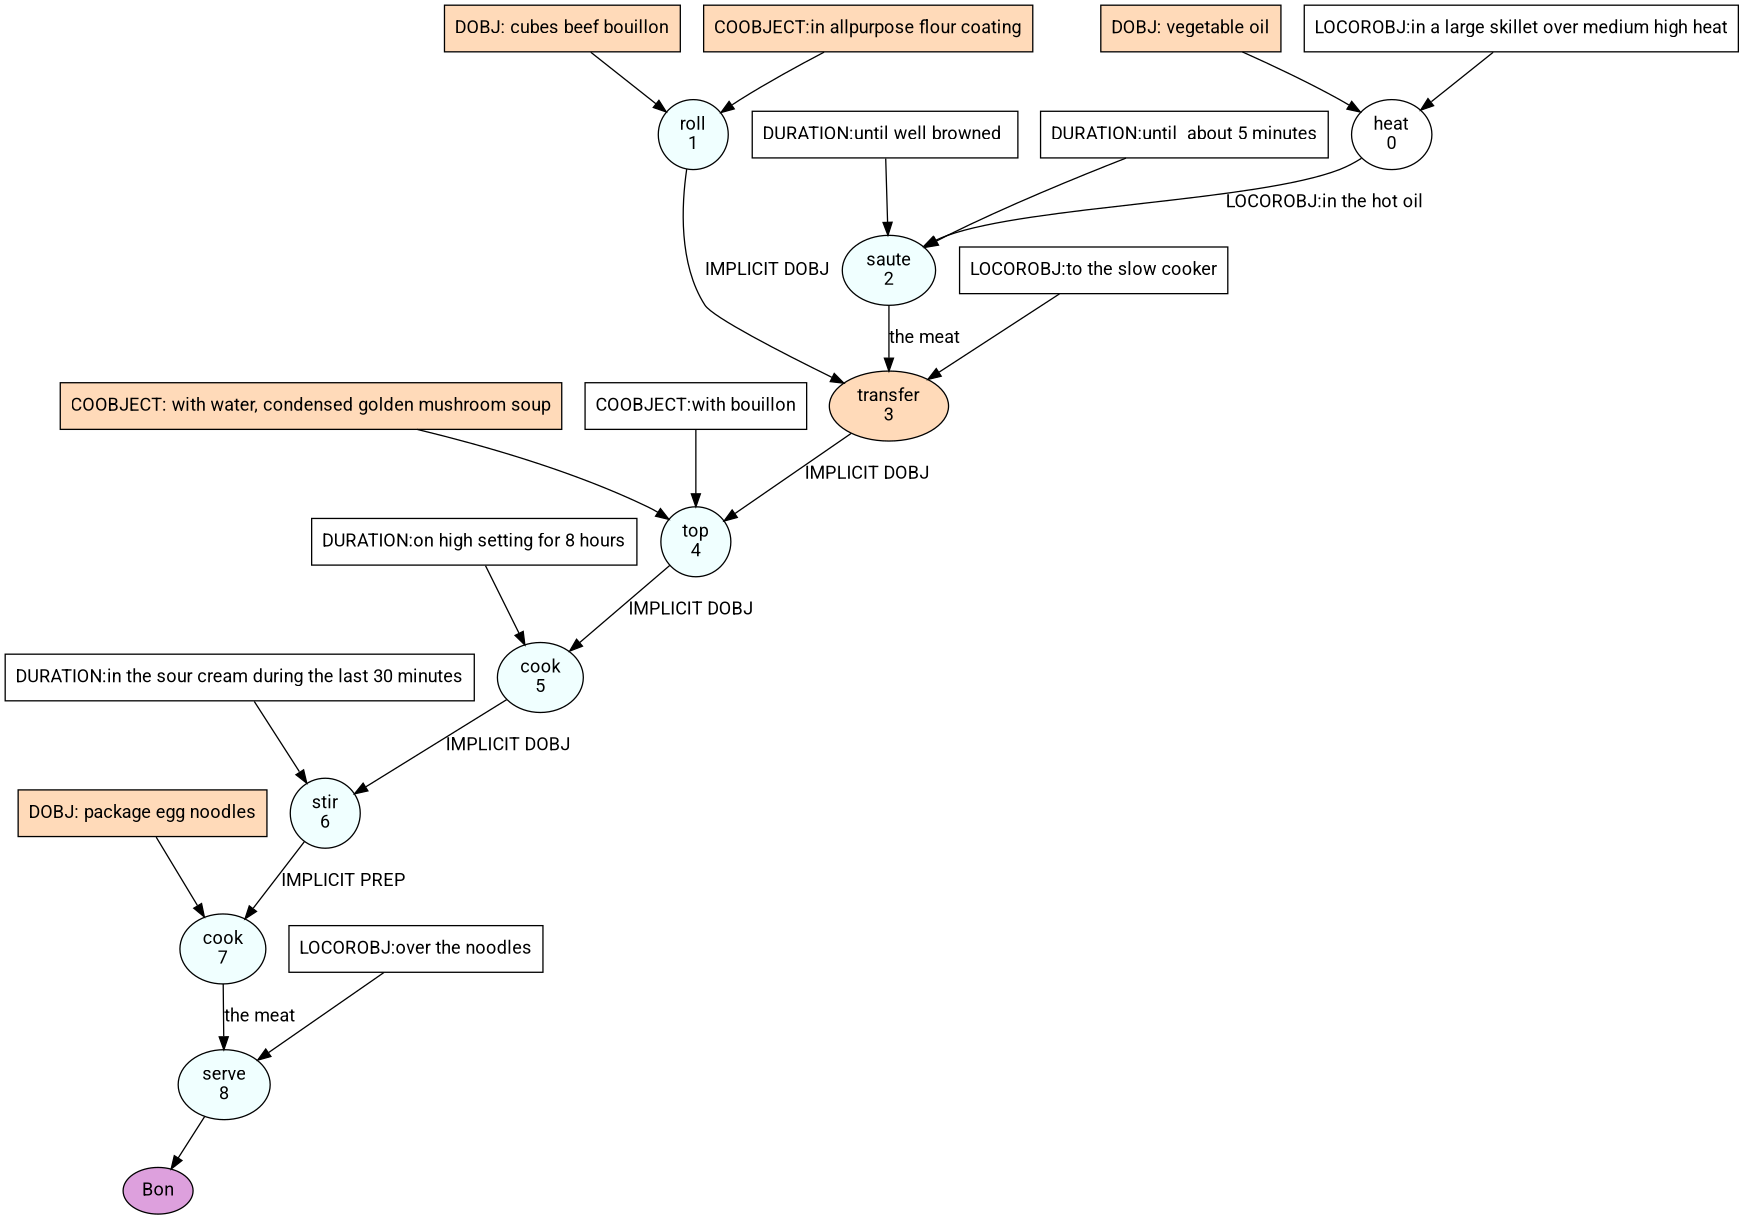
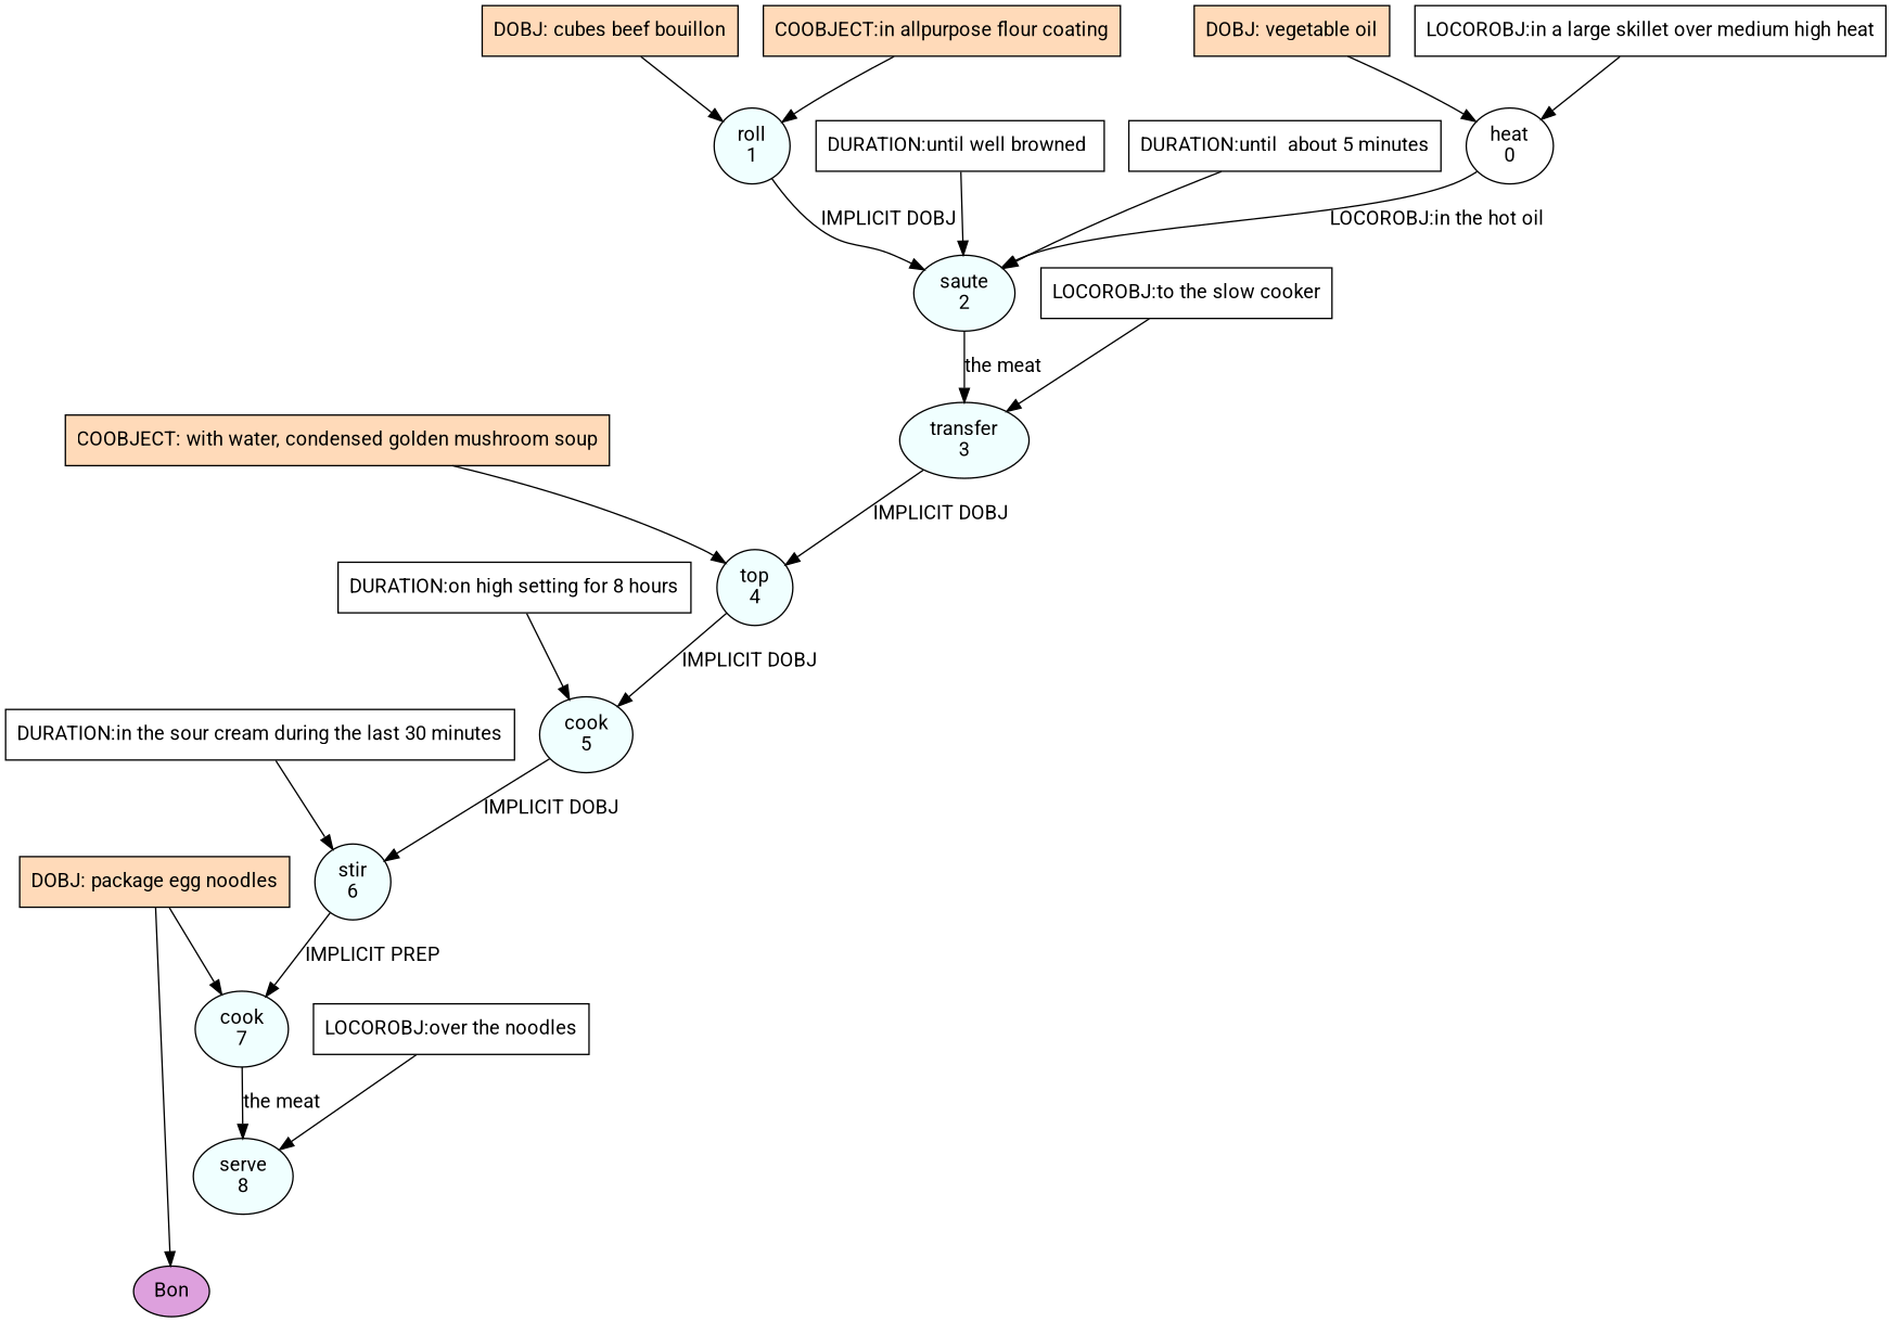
  digraph {
    fontname=Roboto
    node [fillcolor=white fontname=Roboto shape=box style=filled]
    edge [fontname=Roboto]
    n1 [label="heat\n0" shape=oval]
    n2 [fillcolor=azure label="saute\n2" shape=oval]
-   n3 [fillcolor=peachpuff label="transfer\n3" shape=oval]
+   n3 [fillcolor=azure label="transfer\n3" shape=oval]
    n4 [fillcolor=azure label="roll\n1" shape=oval]
    n5 [fillcolor=azure label="top\n4" shape=oval]
    n6 [fillcolor=azure label="cook\n5" shape=oval]
    n7 [fillcolor=azure label="stir\n6" shape=oval]
    n8 [fillcolor=azure label="cook\n7" shape=oval]
    n9 [fillcolor=azure label="serve\n8" shape=oval]
    n10 [fillcolor=plum label=Bon shape=oval]
    n11 [fillcolor=peachpuff label="DOBJ: vegetable oil"]
    n12 [label="LOCOROBJ:in a large skillet over medium high heat"]
    n13 [fillcolor=peachpuff label="DOBJ: cubes beef bouillon"]
    n14 [fillcolor=peachpuff label="COOBJECT:in allpurpose flour coating"]
    n15 [label="DURATION:until well browned "]
    n16 [label="DURATION:until  about 5 minutes"]
    n17 [label="LOCOROBJ:to the slow cooker"]
    n18 [fillcolor=peachpuff label="COOBJECT: with water, condensed golden mushroom soup"]
-   n19 [label="COOBJECT:with bouillon"]
    n20 [label="DURATION:on high setting for 8 hours"]
    n21 [label="DURATION:in the sour cream during the last 30 minutes"]
    n22 [fillcolor=peachpuff label="DOBJ: package egg noodles"]
    n23 [label="LOCOROBJ:over the noodles"]
    n1 -> n2 [label="LOCOROBJ:in the hot oil"]
    n2 -> n3 [label="the meat"]
    n3 -> n5 [label="IMPLICIT DOBJ"]
-   n4 -> n3 [label="IMPLICIT DOBJ"]
+   n4 -> n2 [label="IMPLICIT DOBJ"]
    n5 -> n6 [label="IMPLICIT DOBJ"]
    n6 -> n7 [label="IMPLICIT DOBJ"]
    n7 -> n8 [label="IMPLICIT PREP"]
    n8 -> n9 [label="the meat"]
-   n9 -> n10
+   n22 -> n10
    n11 -> n1
    n12 -> n1
    n13 -> n4
    n14 -> n4
    n15 -> n2
    n16 -> n2
    n17 -> n3
    n18 -> n5
-   n19 -> n5
    n20 -> n6
    n21 -> n7
    n22 -> n8
    n23 -> n9
  }
